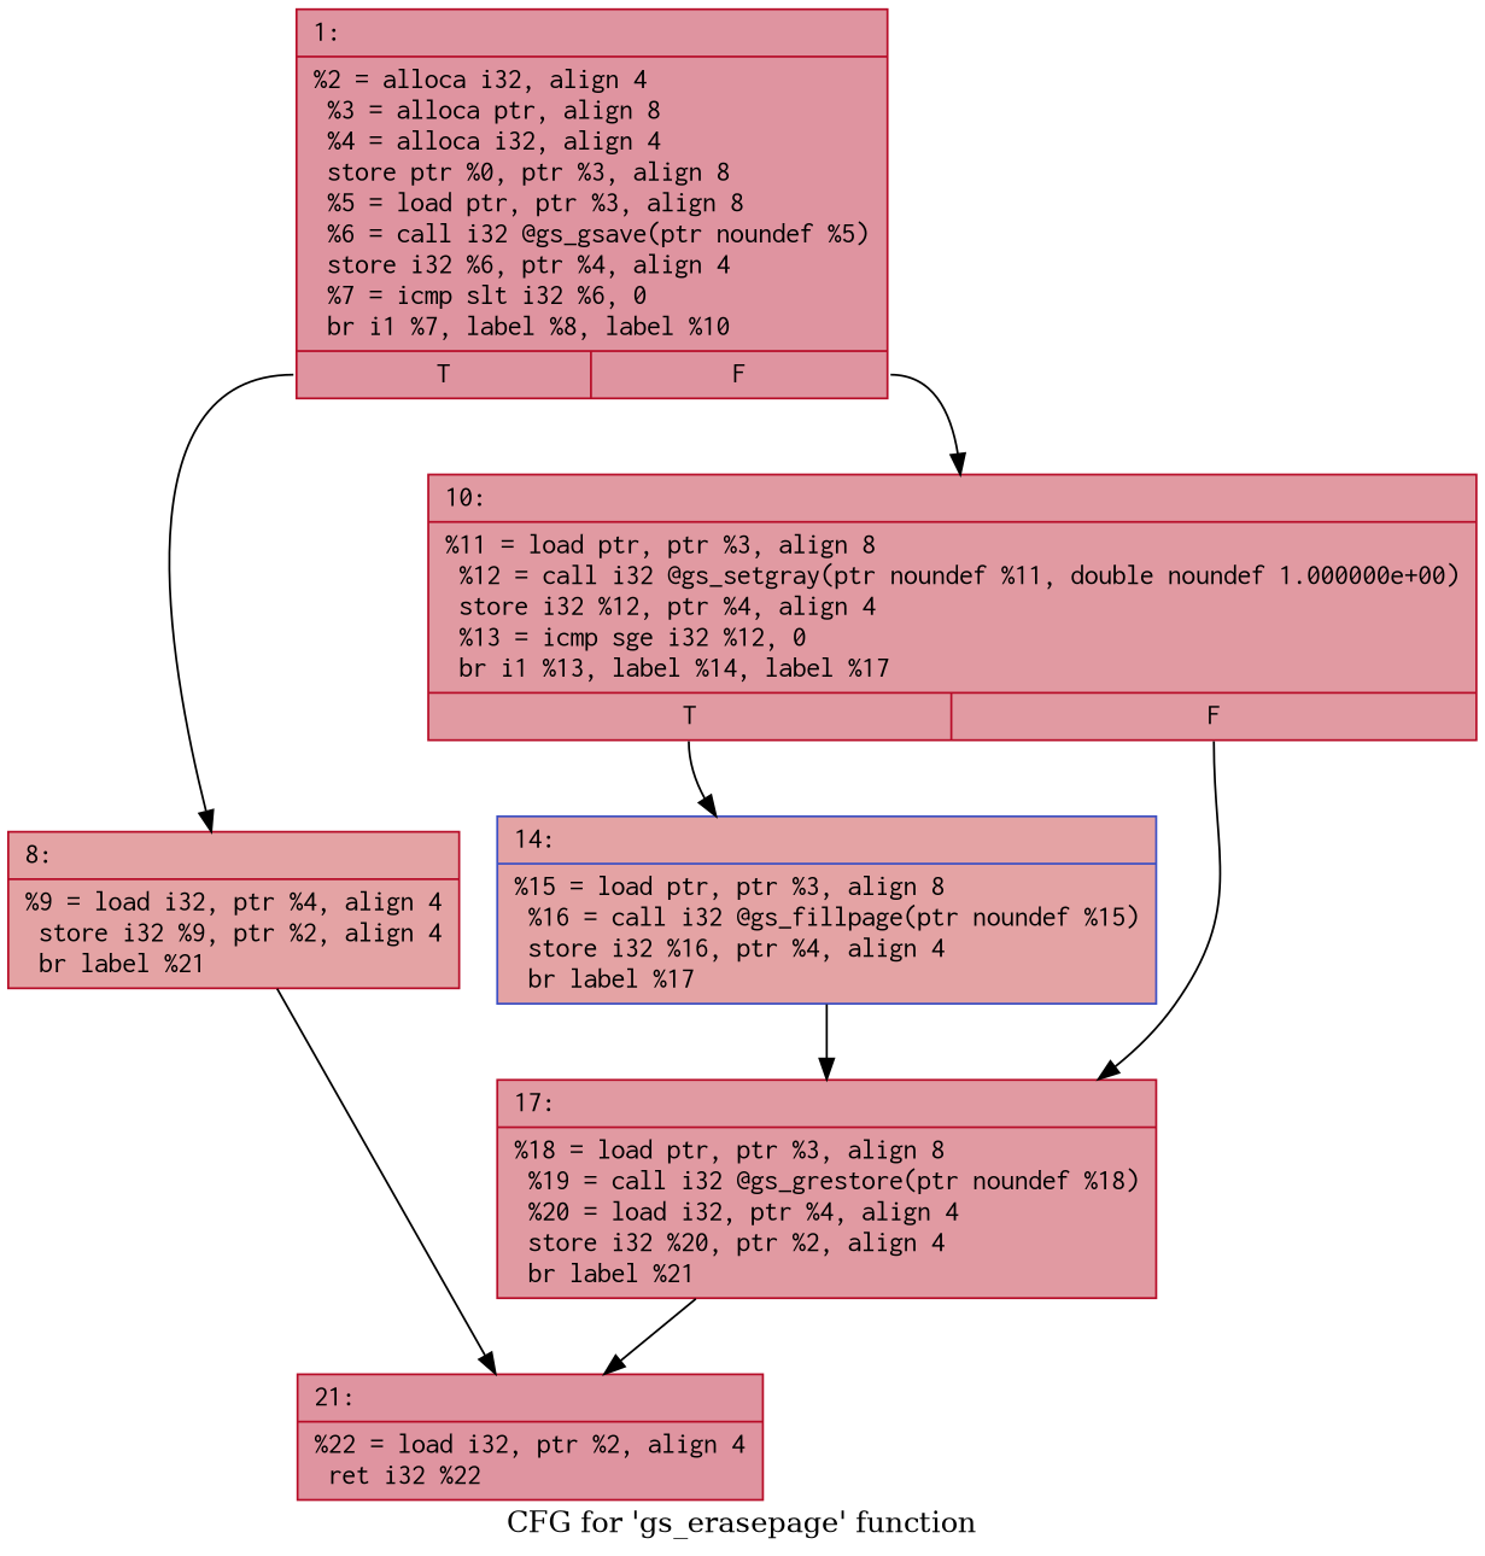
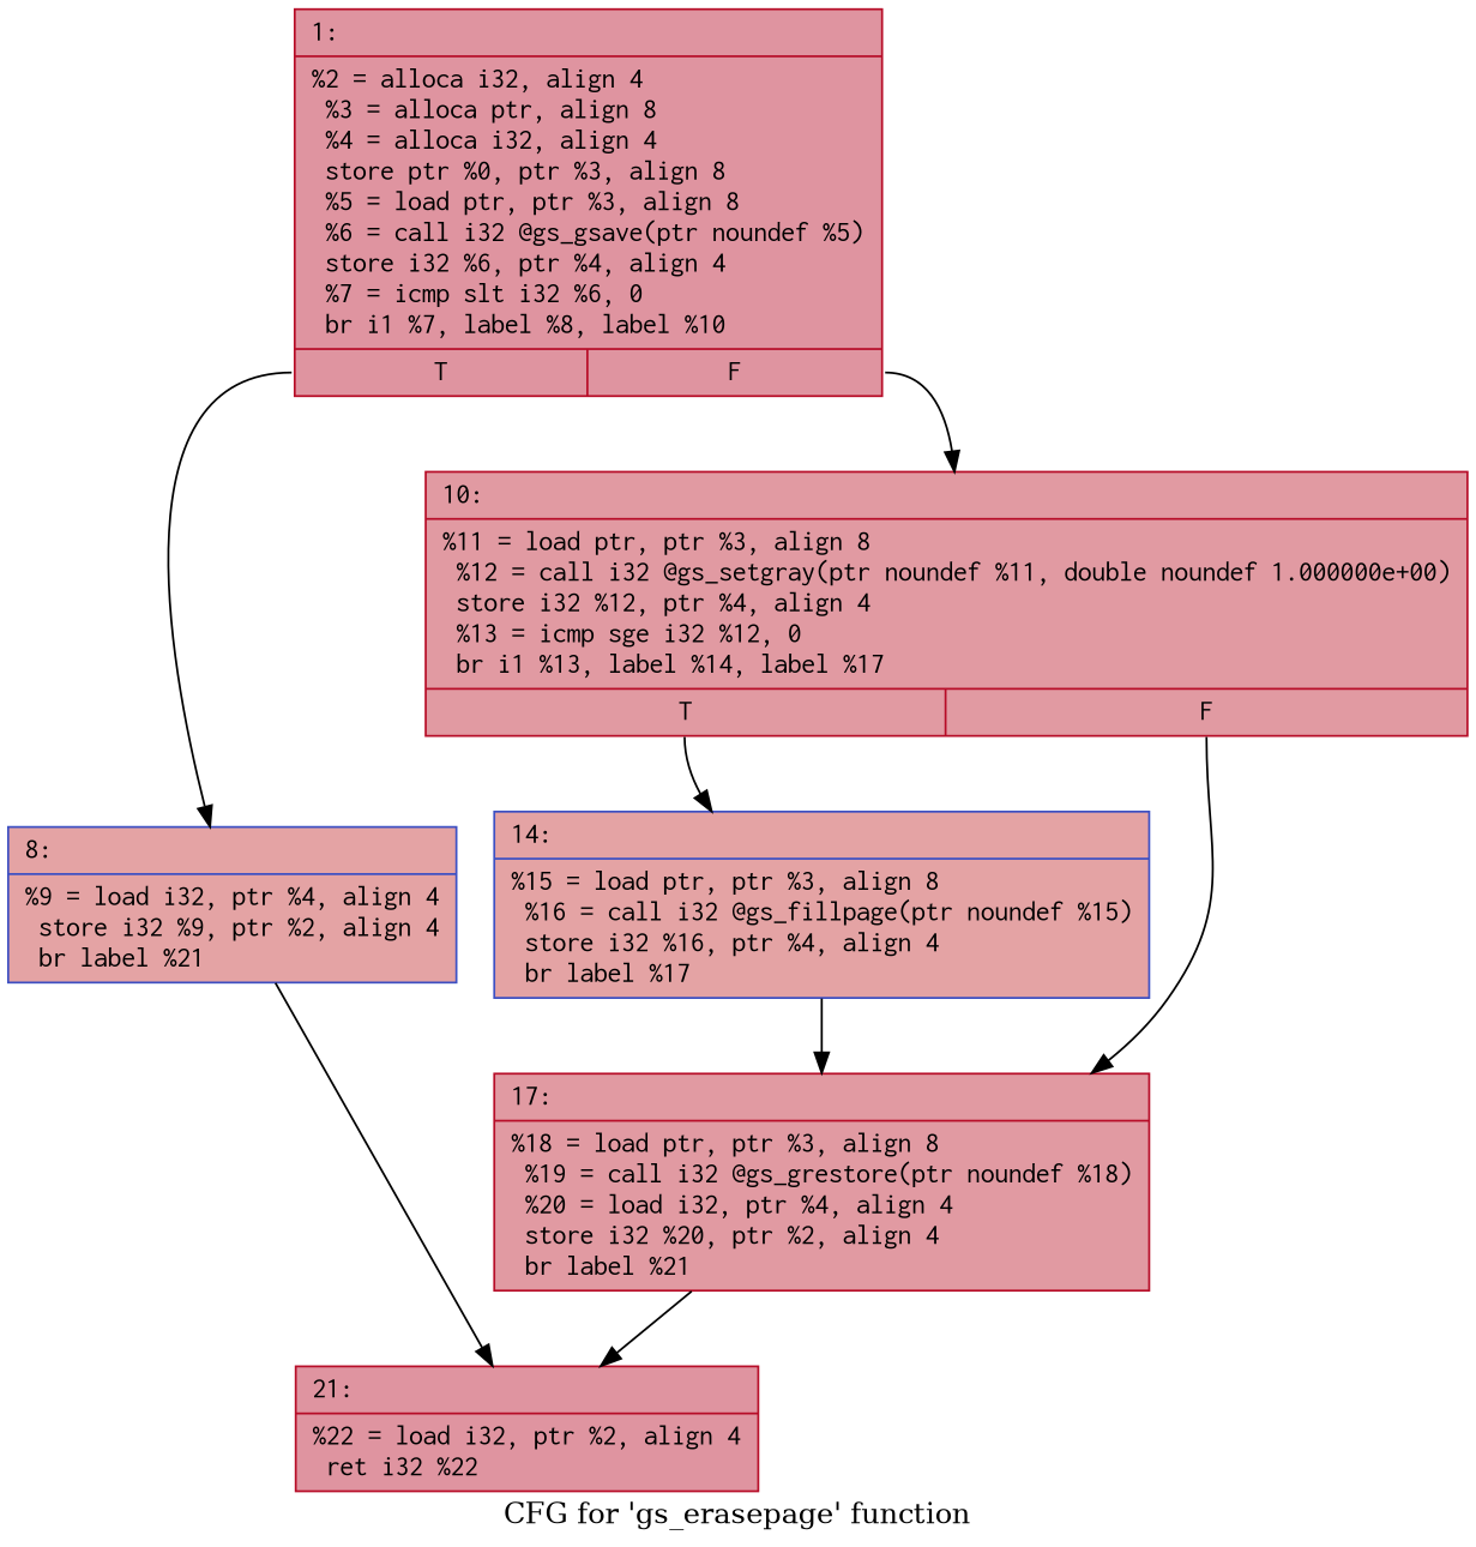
  digraph {
    label="CFG for 'gs_erasepage' function"
    node [color="#b70d28ff" fillcolor="#b70d2870" fontname=Courier shape=record style=filled]
    n1 [label="{1:\l|  %2 = alloca i32, align 4\l  %3 = alloca ptr, align 8\l  %4 = alloca i32, align 4\l  store ptr %0, ptr %3, align 8\l  %5 = load ptr, ptr %3, align 8\l  %6 = call i32 @gs_gsave(ptr noundef %5)\l  store i32 %6, ptr %4, align 4\l  %7 = icmp slt i32 %6, 0\l  br i1 %7, label %8, label %10\l|{<s0>T|<s1>F}}"]
-   n2 [fillcolor="#c32e3170" label="{8:\l|  %9 = load i32, ptr %4, align 4\l  store i32 %9, ptr %2, align 4\l  br label %21\l}"]
+   n2 [color="#3d50c3ff" fillcolor="#c32e3170" label="{8:\l|  %9 = load i32, ptr %4, align 4\l  store i32 %9, ptr %2, align 4\l  br label %21\l}"]
    n3 [fillcolor="#bb1b2c70" label="{10:\l|  %11 = load ptr, ptr %3, align 8\l  %12 = call i32 @gs_setgray(ptr noundef %11, double noundef 1.000000e+00)\l  store i32 %12, ptr %4, align 4\l  %13 = icmp sge i32 %12, 0\l  br i1 %13, label %14, label %17\l|{<s0>T|<s1>F}}"]
    n4 [label="{21:\l|  %22 = load i32, ptr %2, align 4\l  ret i32 %22\l}"]
    n5 [color="#3d50c3ff" fillcolor="#c32e3170" label="{14:\l|  %15 = load ptr, ptr %3, align 8\l  %16 = call i32 @gs_fillpage(ptr noundef %15)\l  store i32 %16, ptr %4, align 4\l  br label %17\l}"]
    n6 [fillcolor="#bb1b2c70" label="{17:\l|  %18 = load ptr, ptr %3, align 8\l  %19 = call i32 @gs_grestore(ptr noundef %18)\l  %20 = load i32, ptr %4, align 4\l  store i32 %20, ptr %2, align 4\l  br label %21\l}"]
    n1 -> n2 [tailport=s0]
    n1 -> n3 [tailport=s1]
    n2 -> n4
    n3 -> n5 [tailport=s0]
    n3 -> n6 [tailport=s1]
    n5 -> n6
    n6 -> n4
  }
